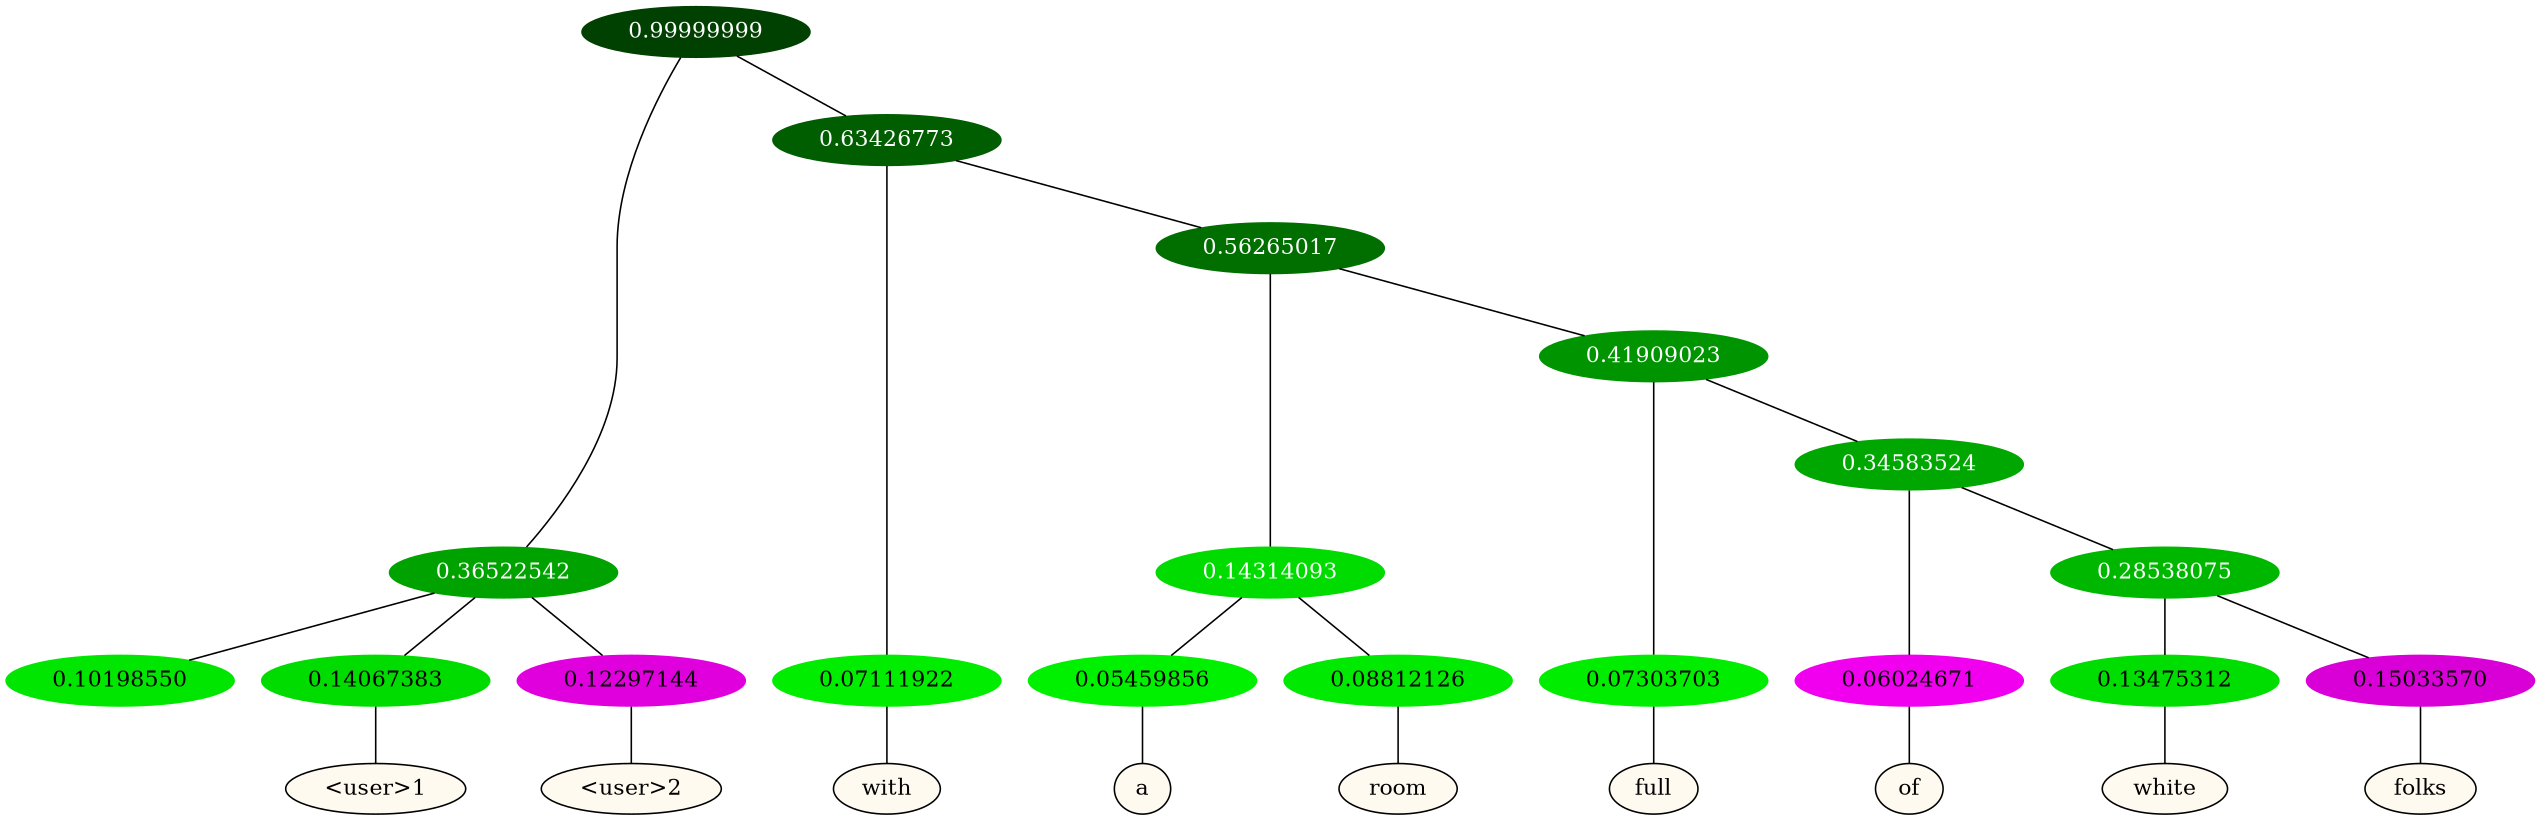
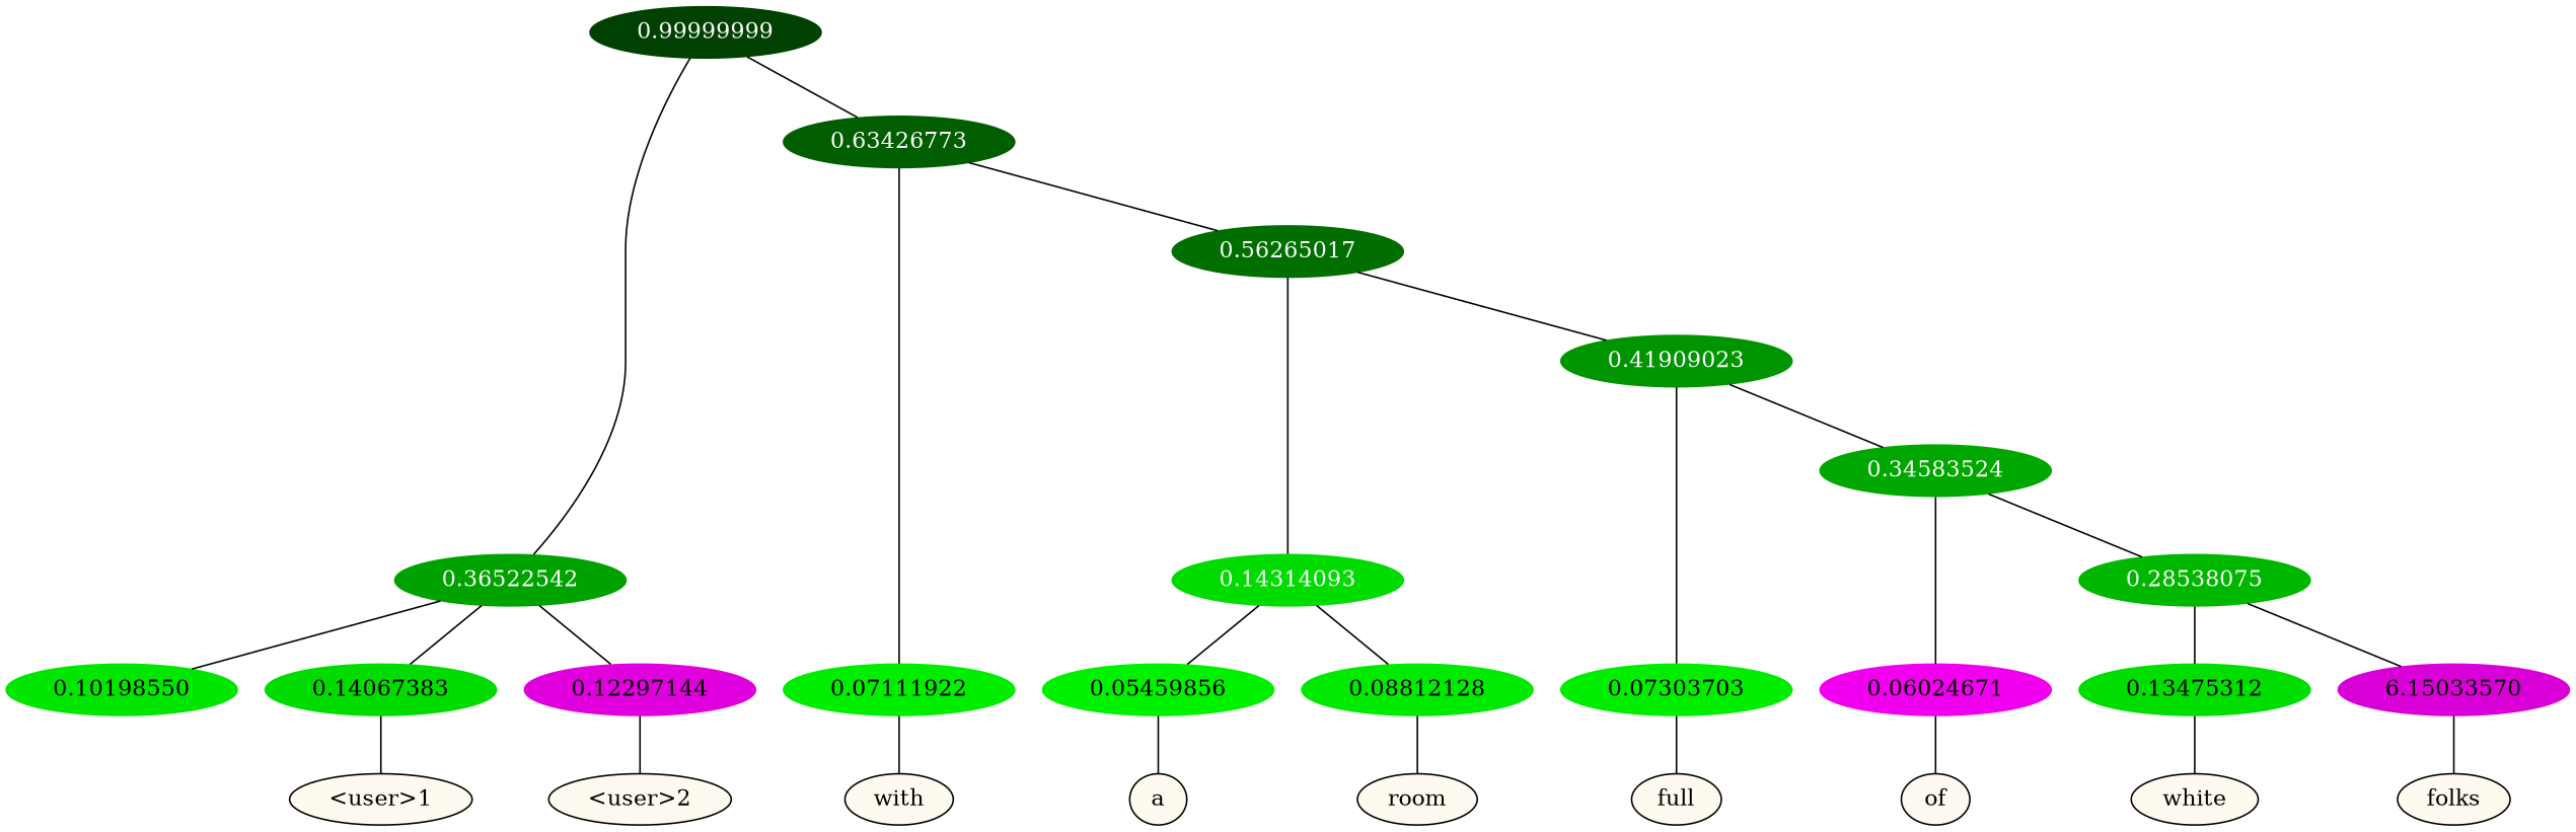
  graph {
    node [color=black format=png nodesep=0.001 ordering=out overlap_scaling=0.01 ranksep=0.001 style=filled fontcolor=black]
    n1 [fillcolor=floralwhite height=0.15 label="\<user\>1" style="filled,solid" width=0.15 fontcolor=""]
    n2 [fillcolor=floralwhite height=0.15 label="\<user\>2" style="filled,solid" width=0.15 fontcolor=""]
    n3 [fillcolor=floralwhite height=0.15 label=with style="filled,solid" width=0.15 fontcolor=""]
    n4 [fillcolor=floralwhite height=0.15 label=a style="filled,solid" width=0.15 fontcolor=""]
    n5 [fillcolor=floralwhite height=0.15 label=room style="filled,solid" width=0.15 fontcolor=""]
    n6 [fillcolor=floralwhite height=0.15 label=full style="filled,solid" width=0.15 fontcolor=""]
    n7 [fillcolor=floralwhite height=0.15 label=of style="filled,solid" width=0.15 fontcolor=""]
    n8 [fillcolor=floralwhite height=0.15 label=white style="filled,solid" width=0.15 fontcolor=""]
    n9 [fillcolor=floralwhite height=0.15 label=folks style="filled,solid" width=0.15 fontcolor=""]
    n10 [color="0.334 1.000 0.899" height=0.15 label=0.10198550 width=0.15]
    n11 [color="0.334 1.000 0.859" height=0.15 label=0.14067383 width=0.15]
    n12 [color="0.835 1.000 0.877" height=0.15 label=0.12297144 width=0.15]
    n13 [color="0.334 1.000 0.929" height=0.15 label=0.07111922 width=0.15]
    n14 [color="0.334 1.000 0.945" height=0.15 label=0.05459856 width=0.15]
-   n15 [color="0.334 1.000 0.912" height=0.15 label=0.08812126 width=0.15]
+   n15 [color="0.334 1.000 0.912" height=0.15 label=0.08812128 width=0.15]
    n16 [color="0.334 1.000 0.927" height=0.15 label=0.07303703 width=0.15]
    n17 [color="0.835 1.000 0.940" height=0.15 label=0.06024671 width=0.15]
    n18 [color="0.334 1.000 0.865" height=0.15 label=0.13475312 width=0.15]
-   n19 [color="0.835 1.000 0.850" height=0.15 label=0.15033570 width=0.15]
+   n19 [color="0.835 1.000 0.850" height=0.15 label=6.15033570 width=0.15]
    n20 [color="0.334 1.000 0.250" fontcolor=grey99 height=0.15 label=0.99999999 width=0.15]
    n21 [color="0.334 1.000 0.635" fontcolor=grey99 height=0.15 label=0.36522542 width=0.15]
    n22 [color="0.334 1.000 0.366" fontcolor=grey99 height=0.15 label=0.63426773 width=0.15]
    n23 [color="0.334 1.000 0.437" fontcolor=grey99 height=0.15 label=0.56265017 width=0.15]
    n24 [color="0.334 1.000 0.857" fontcolor=grey99 height=0.15 label=0.14314093 width=0.15]
    n25 [color="0.334 1.000 0.581" fontcolor=grey99 height=0.15 label=0.41909023 width=0.15]
    n26 [color="0.334 1.000 0.654" fontcolor=grey99 height=0.15 label=0.34583524 width=0.15]
    n27 [color="0.334 1.000 0.715" fontcolor=grey99 height=0.15 label=0.28538075 width=0.15]
    subgraph sub_1 {
      rank=same
      n1
      n2
      n3
      n4
      n5
      n6
      n7
      n8
      n9
    }
    subgraph sub_2 {
      rank=same
      n10
      n11
      n12
      n13
      n14
      n15
      n16
      n17
      n18
      n19
    }
    n11 -- n1
    n12 -- n2
    n13 -- n3
    n14 -- n4
    n15 -- n5
    n16 -- n6
    n17 -- n7
    n18 -- n8
    n19 -- n9
    n20 -- n21
    n20 -- n22
    n21 -- n10
    n21 -- n11
    n21 -- n12
    n22 -- n13
    n22 -- n23
    n23 -- n24
    n23 -- n25
    n24 -- n14
    n24 -- n15
    n25 -- n16
    n25 -- n26
    n26 -- n17
    n26 -- n27
    n27 -- n18
    n27 -- n19
  }
